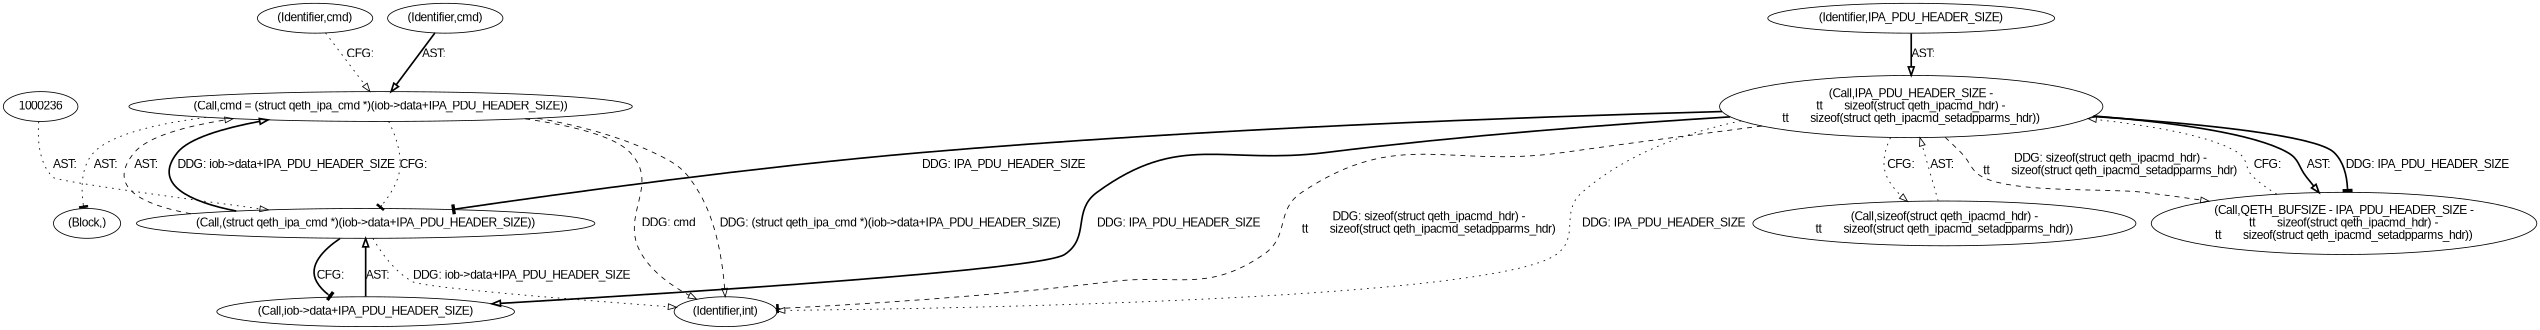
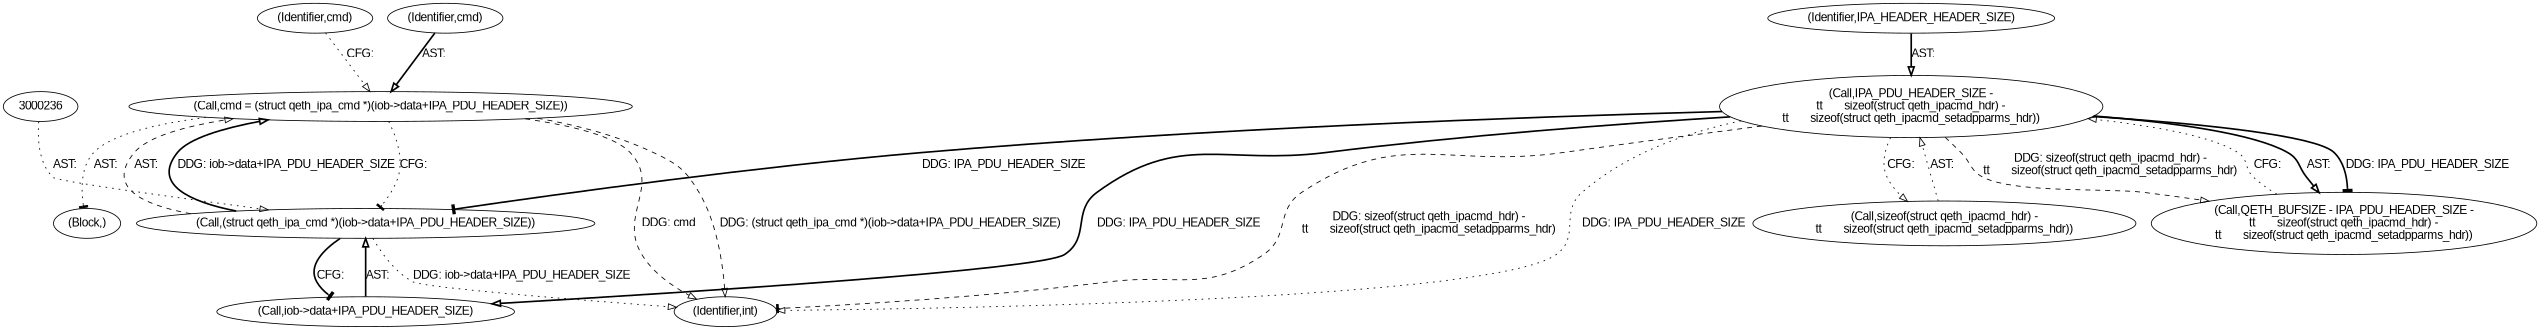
  digraph {
    fontname="Liberation Sans"
    node [fontname="Liberation Sans"]
    edge [arrowhead=onormal fontname="Liberation Sans" style=dotted]
    n1 [label="(Call,cmd = (struct qeth_ipa_cmd *)(iob->data+IPA_PDU_HEADER_SIZE))"]
    n2 [label="(Call,(struct qeth_ipa_cmd *)(iob->data+IPA_PDU_HEADER_SIZE))"]
    n3 [label="(Identifier,int)"]
    n4 [label="(Block,)"]
    n5 [label="(Call,iob->data+IPA_PDU_HEADER_SIZE)"]
    n6 [label="(Call,IPA_PDU_HEADER_SIZE -\n\t\t       sizeof(struct qeth_ipacmd_hdr) -\n\t\t       sizeof(struct qeth_ipacmd_setadpparms_hdr))"]
    n7 [label="(Call,QETH_BUFSIZE - IPA_PDU_HEADER_SIZE -\n\t\t       sizeof(struct qeth_ipacmd_hdr) -\n\t\t       sizeof(struct qeth_ipacmd_setadpparms_hdr))"]
    n8 [label="(Call,sizeof(struct qeth_ipacmd_hdr) -\n\t\t       sizeof(struct qeth_ipacmd_setadpparms_hdr))"]
    n9 [label="(Identifier,cmd)"]
    n10 [label="(Identifier,cmd)"]
-   n11 [label="(Identifier,IPA_PDU_HEADER_SIZE)"]
-   1000236
+   n11 [label="(Identifier,IPA_HEADER_HEADER_SIZE)"]
+   1000236 [label=3000236]
    n1 -> n2 [arrowhead=tee label="CFG: "]
    n1 -> n3 [label="DDG: (struct qeth_ipa_cmd *)(iob->data+IPA_PDU_HEADER_SIZE)" style=dashed]
    n1 -> n3 [label="DDG: cmd" style=dashed]
    n1 -> n4 [arrowhead=tee label="AST: "]
    n2 -> n1 [label="AST: " style=dashed]
    n2 -> n1 [label="DDG: iob->data+IPA_PDU_HEADER_SIZE" style=bold]
    n2 -> n3 [label="DDG: iob->data+IPA_PDU_HEADER_SIZE"]
    n2 -> n5 [arrowhead=tee label="CFG: " style=bold]
    n5 -> n2 [label="AST: " style=bold]
    n6 -> n2 [arrowhead=tee label="DDG: IPA_PDU_HEADER_SIZE" style=bold]
    n6 -> n3 [arrowhead=tee label="DDG: sizeof(struct qeth_ipacmd_hdr) -\n\t\t       sizeof(struct qeth_ipacmd_setadpparms_hdr)" style=dashed]
    n6 -> n3 [label="DDG: IPA_PDU_HEADER_SIZE"]
    n6 -> n5 [label="DDG: IPA_PDU_HEADER_SIZE" style=bold]
    n6 -> n7 [label="AST: " style=bold]
    n6 -> n7 [arrowhead=tee label="DDG: IPA_PDU_HEADER_SIZE" style=bold]
    n6 -> n7 [label="DDG: sizeof(struct qeth_ipacmd_hdr) -\n\t\t       sizeof(struct qeth_ipacmd_setadpparms_hdr)" style=dashed]
    n6 -> n8 [label="CFG: "]
    n7 -> n6 [label="CFG: "]
    n8 -> n6 [label="AST: "]
    n9 -> n1 [label="AST: " style=bold]
    n10 -> n1 [label="CFG: "]
    n11 -> n6 [label="AST: " style=bold]
    1000236 -> n2 [label="AST: "]
  }
